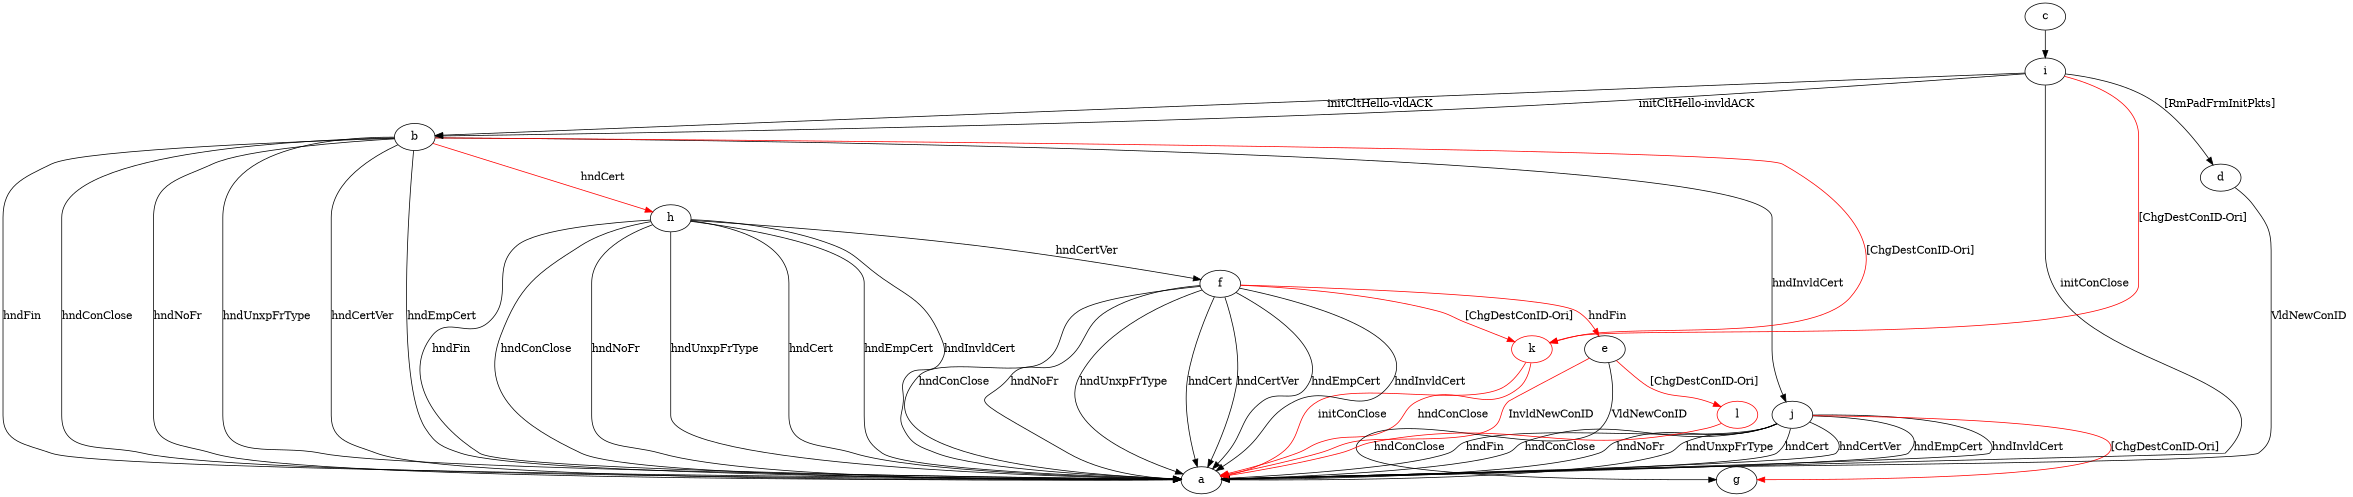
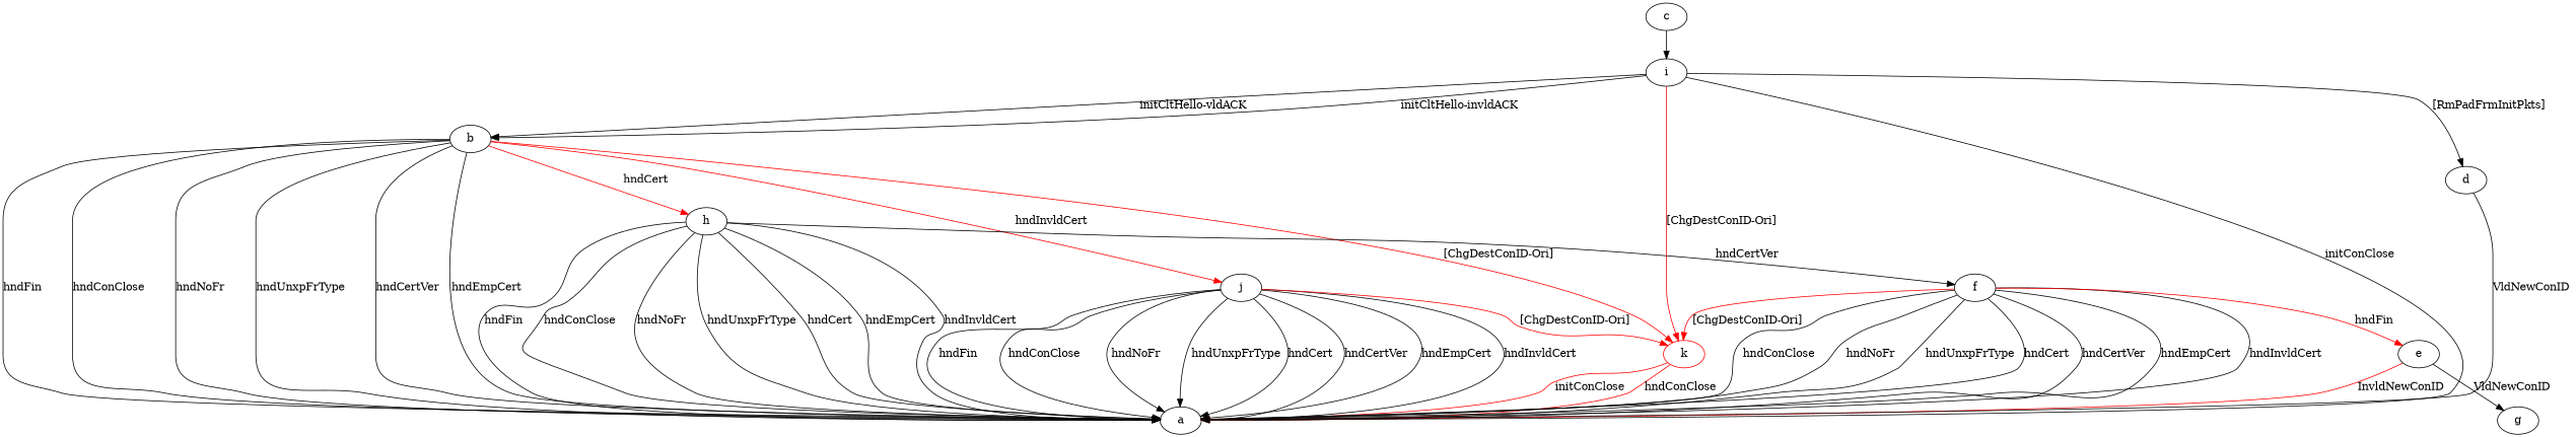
  digraph {
    b
    a
    h
    j
    k [color=red]
    f
    e
    c
    i
    d
    g
-   l [color=red]
    b -> a [label="hndFin "]
    b -> a [label="hndConClose "]
    b -> a [label="hndNoFr "]
    b -> a [label="hndUnxpFrType "]
    b -> a [label="hndCertVer "]
    b -> a [label="hndEmpCert "]
    b -> h [color=red label="hndCert "]
-   b -> j [label="hndInvldCert "]
+   b -> j [label="hndInvldCert " color=red]
    b -> k [color=red label="[ChgDestConID-Ori] "]
    h -> a [label="hndFin "]
    h -> a [label="hndConClose "]
    h -> a [label="hndNoFr "]
    h -> a [label="hndUnxpFrType "]
    h -> a [label="hndCert "]
    h -> a [label="hndEmpCert "]
    h -> a [label="hndInvldCert "]
    h -> f [label="hndCertVer "]
    j -> a [label="hndFin "]
    j -> a [label="hndConClose "]
    j -> a [label="hndNoFr "]
    j -> a [label="hndUnxpFrType "]
    j -> a [label="hndCert "]
    j -> a [label="hndCertVer "]
    j -> a [label="hndEmpCert "]
    j -> a [label="hndInvldCert "]
-   j -> g [color=red label="[ChgDestConID-Ori] "]
+   j -> k [color=red label="[ChgDestConID-Ori] "]
    k -> a [color=red label="initConClose "]
    k -> a [color=red label="hndConClose "]
    f -> a [label="hndConClose "]
    f -> a [label="hndNoFr "]
    f -> a [label="hndUnxpFrType "]
    f -> a [label="hndCert "]
    f -> a [label="hndCertVer "]
    f -> a [label="hndEmpCert "]
    f -> a [label="hndInvldCert "]
    f -> k [color=red label="[ChgDestConID-Ori] "]
    f -> e [color=red label="hndFin "]
    e -> a [color=red label="InvldNewConID "]
    e -> g [label="VldNewConID "]
-   e -> l [color=red label="[ChgDestConID-Ori] "]
    c -> i
    i -> b [label="initCltHello-vldACK "]
    i -> b [label="initCltHello-invldACK "]
    i -> a [label="initConClose "]
    i -> k [color=red label="[ChgDestConID-Ori] "]
    i -> d [label="[RmPadFrmInitPkts] "]
    d -> a [label="VldNewConID "]
-   l -> a [color=red label="hndConClose "]
  }
